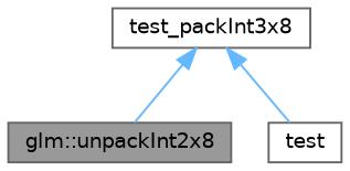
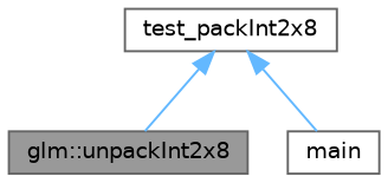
  digraph {
    rankdir=TB
    node [color=grey40 fillcolor=white fontname=Helvetica fontsize=10 shape=box style=filled]
    edge [color=steelblue1 dir=back fontname=Helvetica fontsize=10 labelfontname=Helvetica labelfontsize=10 style=solid]
    n1 [color=gray40 fillcolor=grey60 fontcolor=black height=0.2 label="glm::unpackInt2x8" width=0.4]
-   n2 [height=0.2 label=test_packInt3x8 width=0.4]
-   n3 [height=0.2 label=test width=0.4]
+   n2 [height=0.2 label=test_packInt2x8 width=0.4]
+   n3 [height=0.2 label=main width=0.4]
    n2 -> n1
    n2 -> n3
  }
